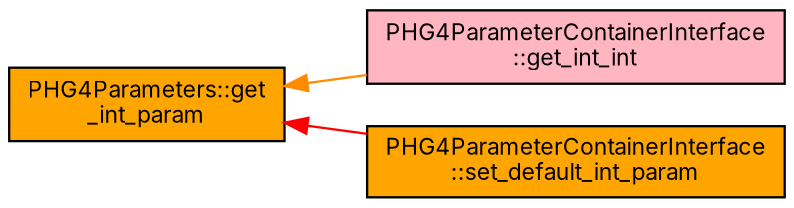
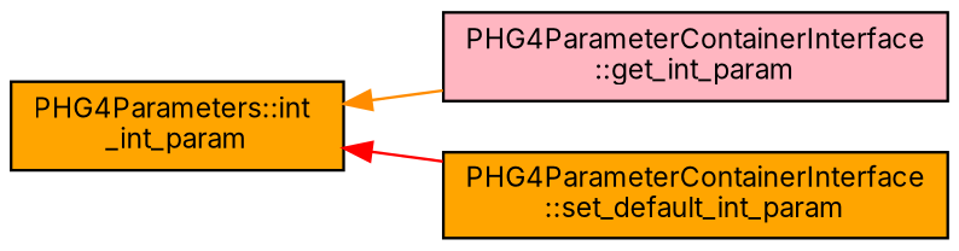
  digraph {
    fontname=Inter
    rankdir=LR
    node [color=black fillcolor=orange fontname=Inter fontsize=10 shape=record style=filled]
    edge [dir=back fontname=Inter fontsize=10 labelfontname=FreeSans labelfontsize=10 style=solid]
-   n1 [fontcolor=black height=0.2 label="PHG4Parameters::get\l_int_param" width=0.4]
-   n2 [fillcolor=lightpink height=0.2 label="PHG4ParameterContainerInterface\l::get_int_int" width=0.4]
+   n1 [fontcolor=black height=0.2 label="PHG4Parameters::int\l_int_param" width=0.4]
+   n2 [fillcolor=lightpink height=0.2 label="PHG4ParameterContainerInterface\l::get_int_param" width=0.4]
    n3 [height=0.2 label="PHG4ParameterContainerInterface\l::set_default_int_param" width=0.4]
    n1 -> n2 [color=darkorange]
    n1 -> n3 [color=red]
  }
